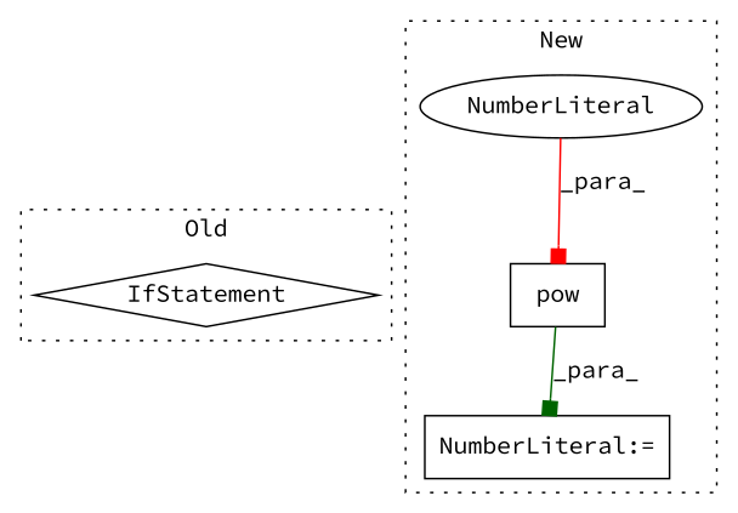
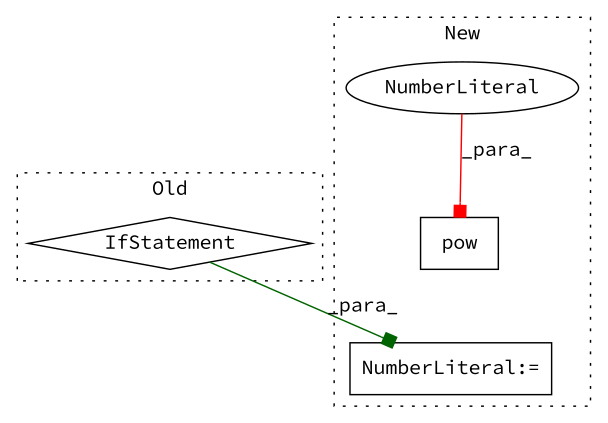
  digraph {
    fontname="Source Code Pro"
    node [fontname="Source Code Pro" shape=box]
    edge [arrowhead=box fontname="Source Code Pro"]
    n1 [a=32 l="4,1" label=pow s="16083,16092"]
    n2 [a=34 l=1 label=NumberLiteral s=16091 shape=ellipse]
    n3 [a=7 l=71 label="NumberLiteral:=" s=16254]
    n4 [a=25 l=39 label=IfStatement s=16268 shape=diamond]
    subgraph cluster_1 {
      label=New
      style=dotted
      n1
      n2
      n3
    }
    subgraph cluster_2 {
      label=Old
      style=dotted
      n4
    }
-   n1 -> n3 [color=darkgreen label=_para_]
+   n4 -> n3 [color=darkgreen label=_para_]
    n2 -> n1 [color=red label=_para_]
  }
